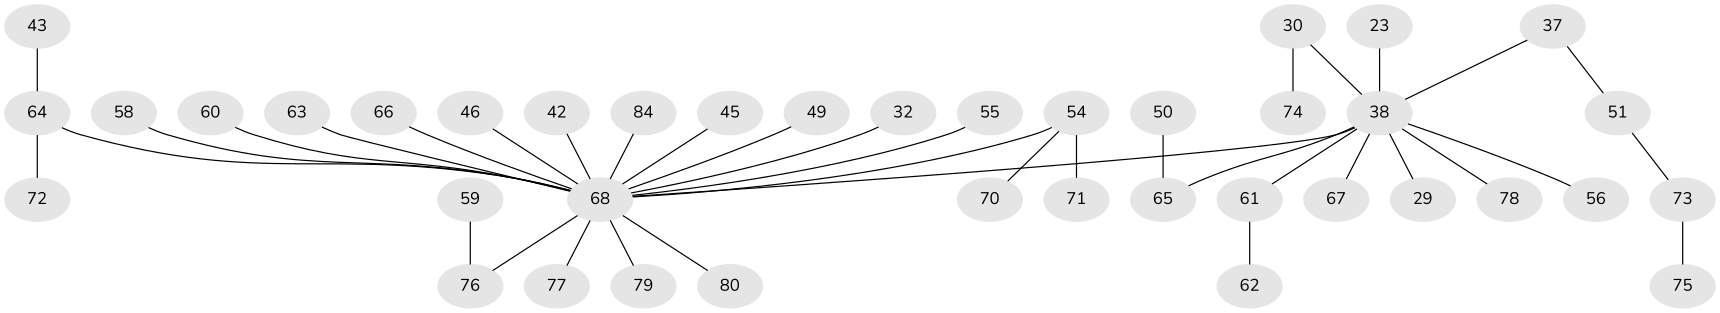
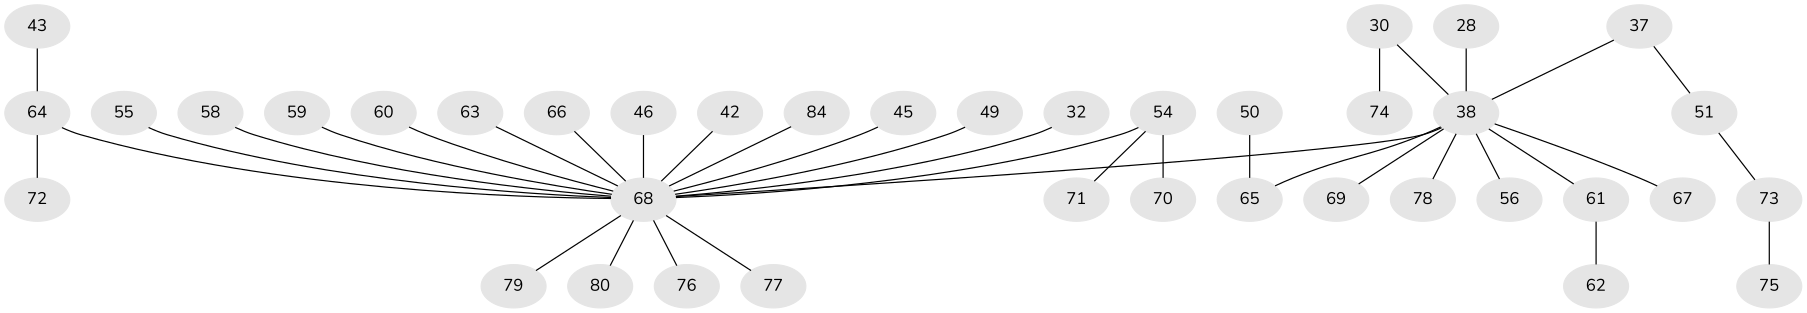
  graph {
    fontname=Nunito
    node [color=gray90 fontname=Nunito style=filled]
    edge [fontname=Nunito]
    38 [super="+31"]
    56
    61
    65 [super="+48"]
    67
    68 [super="+3+8+7+9+32+17+39+53+15+29+35+41+57+36"]
-   69 [label=29]
+   69
    78
-   28 [label=23]
+   28
    30
    74
    37
    51
    73
    62
    76
    77
    79
    80
    n20 [label=46]
    42
    64 [super="+25+26+34"]
    72
    43
    n25 [label=84]
    45
    49
    50
    75
    n30 [label=32]
    54
    70
    71
    55
    58
    59
    60
    63
    66
    38 -- 56
    38 -- 61
    38 -- 65
    38 -- 67
    38 -- 68
    38 -- 69
    38 -- 78
    61 -- 62
    68 -- 76
    68 -- 77
    68 -- 79
    68 -- 80
    28 -- 38
    30 -- 38
    30 -- 74
    37 -- 38
    37 -- 51
    51 -- 73
    73 -- 75
    n20 -- 68
    42 -- 68
    64 -- 68
    64 -- 72
    43 -- 64
    n25 -- 68
    45 -- 68
    49 -- 68
    50 -- 65
    n30 -- 68
    54 -- 68
    54 -- 70
    54 -- 71
    55 -- 68
    58 -- 68
-   59 -- 76
+   59 -- 68
    60 -- 68
    63 -- 68
    66 -- 68
  }
